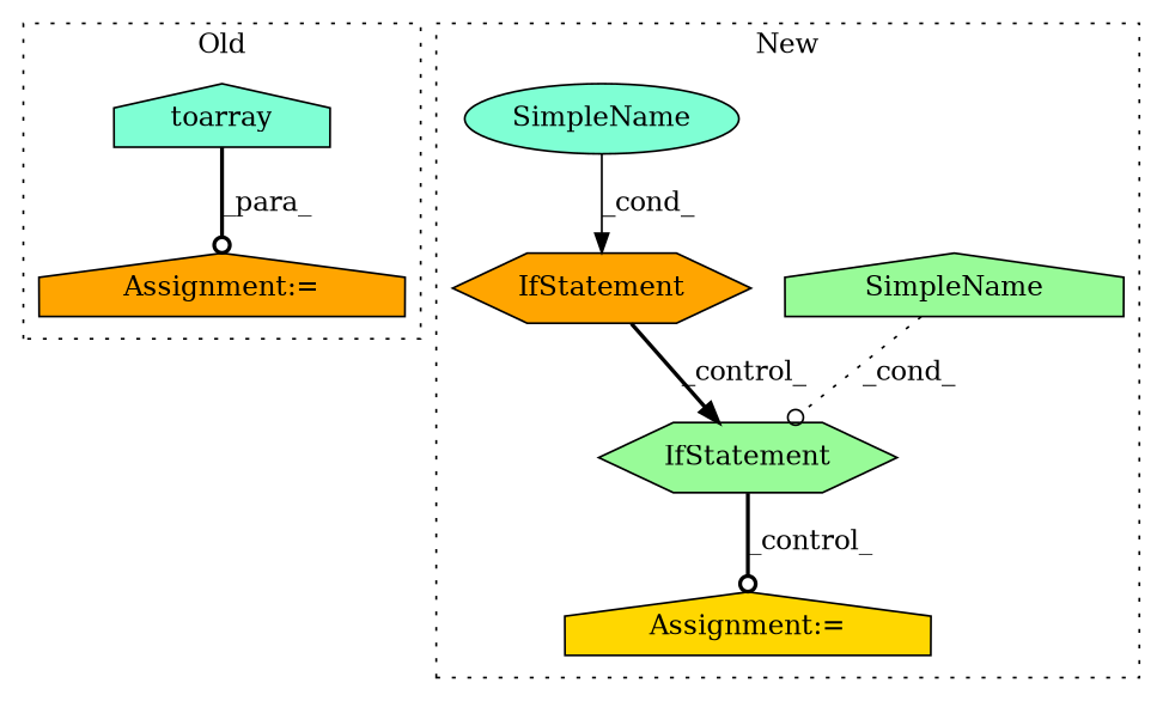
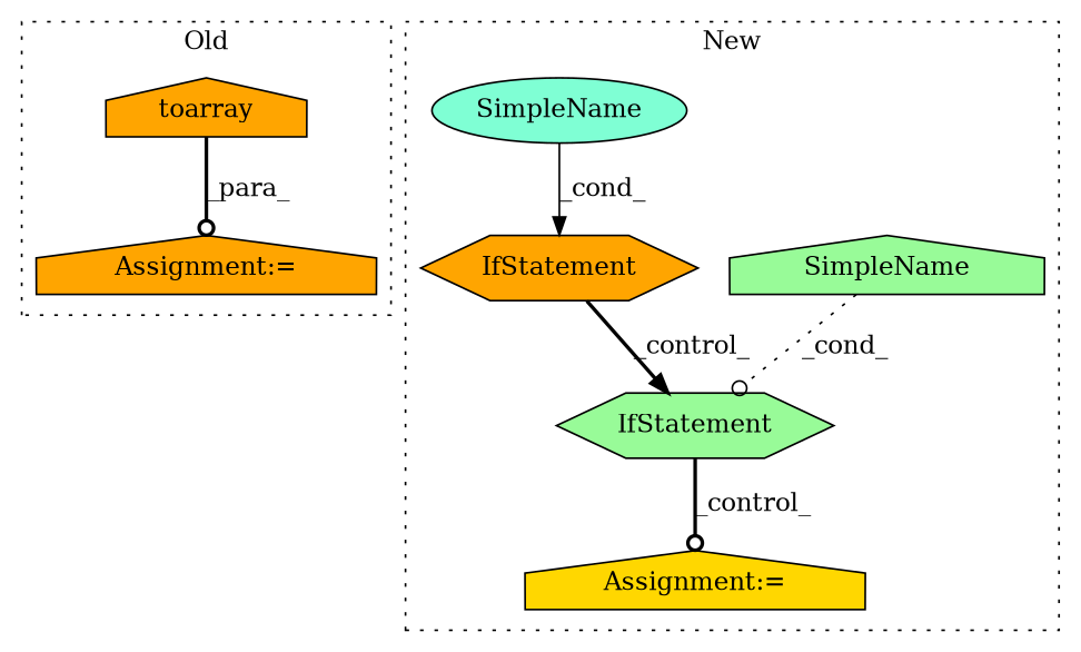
  digraph {
    node [a=7 l=9 shape=house style=filled fillcolor=aquamarine]
    edge [style=bold arrowhead=odot]
-   n1 [a=32 label=toarray s=5023]
+   n1 [a=32 label=toarray s=5023 fillcolor=orange]
    n2 [l=1 label="Assignment:=" s=5009 fillcolor=orange]
    n3 [a=25 l="4,2" label=IfStatement s="4727,4762" shape=hexagon fillcolor=palegreen]
    n4 [l=1 label="Assignment:=" s=4928 fillcolor=gold]
    n5 [a=42 label=SimpleName fillcolor=palegreen l=""]
    n6 [a=42 label=SimpleName s=4585 shape=ellipse]
    n7 [a=25 l="4,2" label=IfStatement s="4581,4594" shape=hexagon fillcolor=orange]
    subgraph cluster_1 {
      label=Old
      style=dotted
      n1
      n2
    }
    subgraph cluster_2 {
      label=New
      style=dotted
      n3
      n4
      n5
      n6
      n7
    }
    n1 -> n2 [label=_para_]
    n3 -> n4 [label=_control_]
    n5 -> n3 [label=_cond_ style=dotted]
    n6 -> n7 [label=_cond_ style=solid arrowhead=normal]
    n7 -> n3 [label=_control_ arrowhead=normal]
  }
